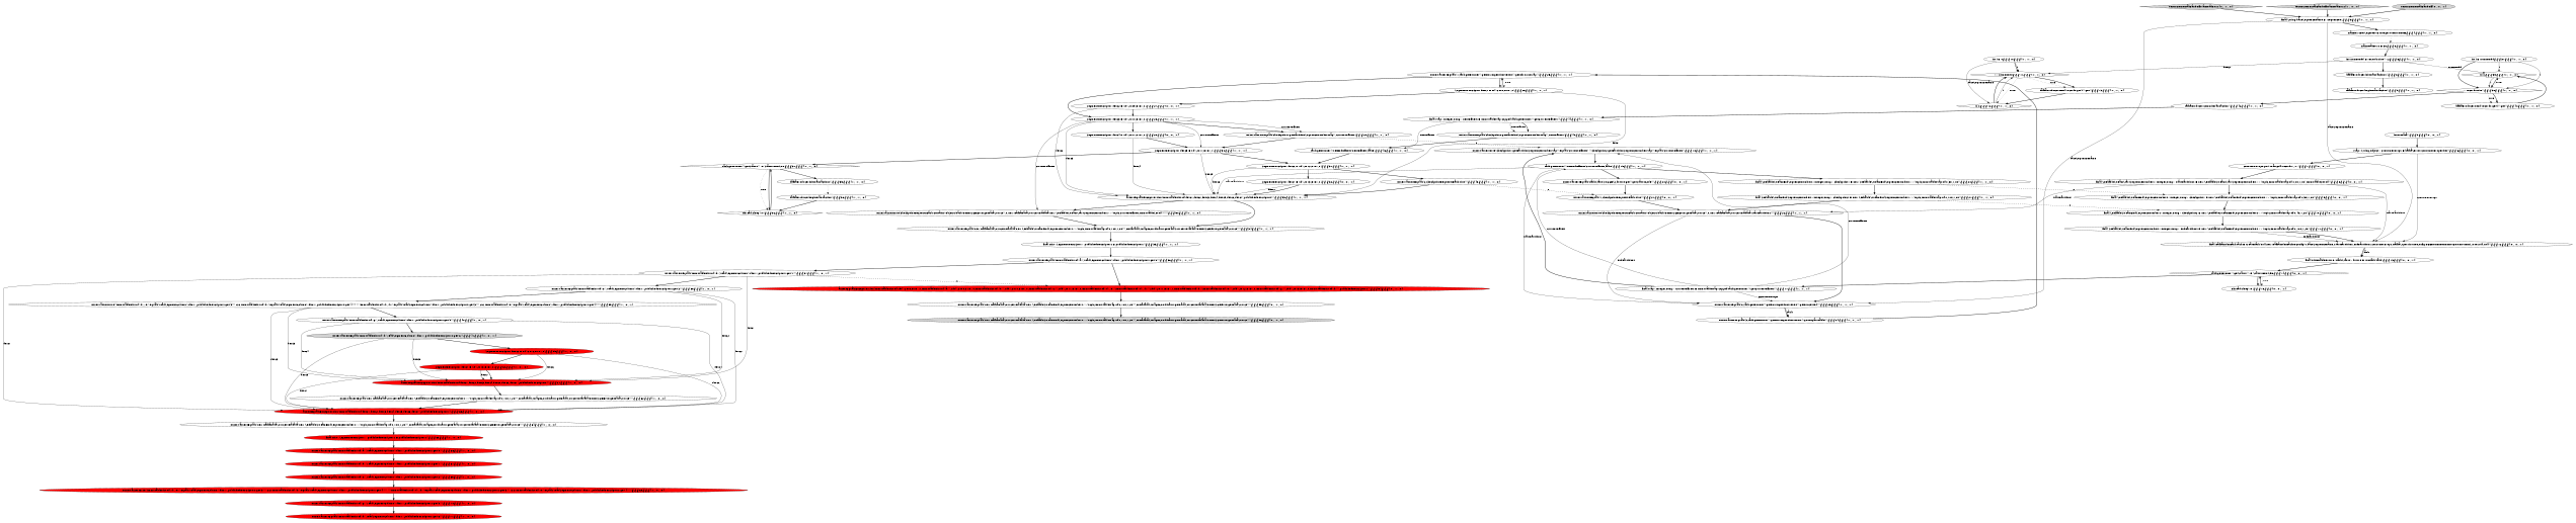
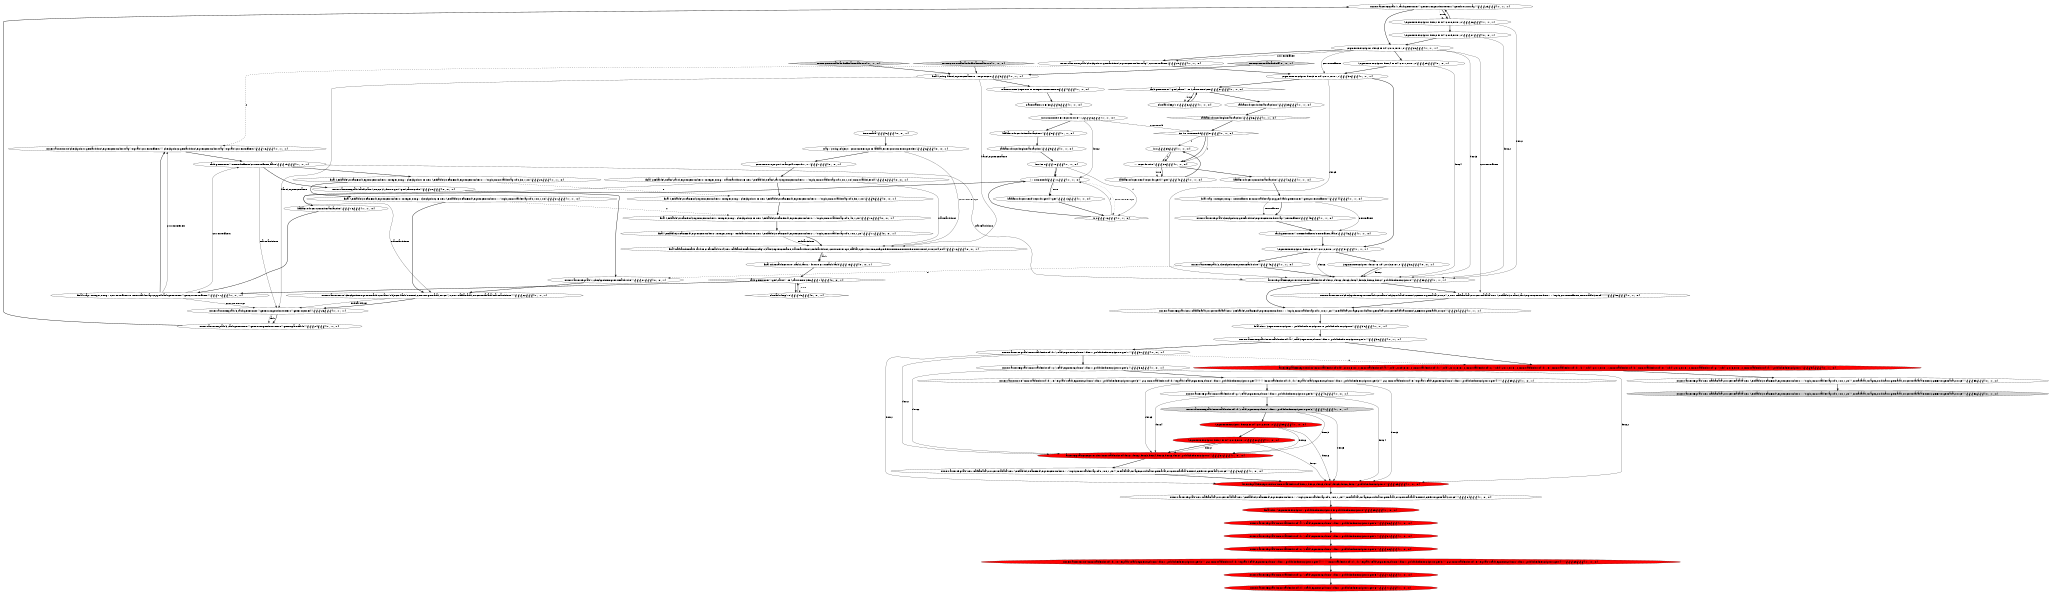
  digraph {
    node [fillcolor=white shape=ellipse style=filled]
    edge [style=bold]
    n1 [label="Assert.assertEquals(1,task.getRunner().getRowIngestionMeters().getThrownAway())@@@25@@@['1', '1', '1']"]
    n2 [label="SegmentDescriptor desc1 = sd(\"2008/P1D\",0)@@@26@@@['1', '1', '1']"]
    n3 [label="SegmentDescriptor desc3 = sd(\"2010/P1D\",0)@@@28@@@['1', '1', '1']"]
    n4 [label="assertEqualsExceptVersion(ImmutableList.of(desc1,desc2,desc3,desc4,desc5,desc6,desc7),publishedDescriptors())@@@33@@@['1', '1', '1']"]
    n5 [label="SegmentDescriptor desc2 = sd(\"2009/P1D\",0)@@@27@@@['0', '0', '1']"]
    n6 [label="Assert.assertTrue(checkpointRequestsHash.contains(Objects.hash(DATA_SCHEMA.getDataSource(),0,new KafkaDataSourceMetadata(new SeekableStreamStartSequenceNumbers<>(topic,currentOffsets,ImmutableSet.of())))))@@@50@@@['1', '1', '0']"]
    n7 [label="SegmentDescriptor desc5 = sd(\"2011/P1D\",1)@@@30@@@['1', '1', '1']"]
    n8 [label="SegmentDescriptor desc4 = sd(\"2011/P1D\",0)@@@29@@@['0', '0', '1']"]
    n9 [label="Assert.assertEquals(checkpoint1.getPartitionSequenceNumberMap(),currentOffsets)@@@29@@@['1', '1', '0']"]
    n10 [label="kafkaProducer.commitTransaction()@@@42@@@['1', '1', '0']"]
    n11 [label="final Map<Integer,Long> nextOffsets = ImmutableMap.copyOf(task.getRunner().getCurrentOffsets())@@@44@@@['1', '1', '0']"]
    n12 [label="task.getRunner().setEndOffsets(nextOffsets,false)@@@46@@@['1', '1', '0']"]
    n13 [label="Assert.assertEquals(checkpoint2.getPartitionSequenceNumberMap(),nextOffsets)@@@45@@@['1', '1', '0']"]
    n14 [label="Assert.assertEquals(2,checkpointRequestsHash.size())@@@48@@@['1', '1', '0']"]
    n15 [label="Assert.assertEquals(1,checkpointRequestsHash.size())@@@21@@@['0', '0', '1']"]
    n16 [label="Assert.assertEquals(new KafkaDataSourceMetadata(new SeekableStreamEndSequenceNumbers<>(topic,ImmutableMap.of(0,10L,1,2L))),metadataStorageCoordinator.getDataSourceMetadata(DATA_SCHEMA.getDataSource()))@@@34@@@['1', '1', '1']"]
    n17 [label="Assert.assertTrue(checkpointRequestsHash.contains(Objects.hash(DATA_SCHEMA.getDataSource(),0,new KafkaDataSourceMetadata(startPartitions))))@@@22@@@['1', '1', '1']"]
    n18 [label="kafkaProducer.send(records.get(i)).get()@@@13@@@['1', '1', '0']"]
    n19 [label="i++@@@12@@@['1', '1', '0']" shape=diamond]
-   n20 [label="i < numToAdd@@@11@@@['1', '1', '0']" shape=diamond]
+   n20 [label="i < numToAdd@@@11@@@['1', '1', '0']"]
    n21 [label="insertData()@@@5@@@['0', '0', '1']"]
    n22 [label="Map<String,Object> consumerProps = kafkaServer.consumerProperties()@@@6@@@['0', '0', '1']"]
    n23 [label="consumerProps.put(\"max.poll.records\",\"1\")@@@7@@@['0', '0', '1']"]
    n24 [label="final KafkaIndexTask task = createTask(null,new KafkaIndexTaskIOConfig(0,baseSequenceName,startPartitions,endPartitions,consumerProps,KafkaSupervisorIOConfig.DEFAULT_POLL_TIMEOUT_MILLIS,true,null,null))@@@12@@@['0', '0', '1']"]
    n25 [label="final SeekableStreamEndSequenceNumbers<Integer,Long> checkpoint1 = new SeekableStreamEndSequenceNumbers<>(topic,ImmutableMap.of(0,3L,1,0L))@@@20@@@['1', '1', '0']"]
    n26 [label="final SeekableStreamEndSequenceNumbers<Integer,Long> checkpoint1 = new SeekableStreamEndSequenceNumbers<>(topic,ImmutableMap.of(0,5L,1,0L))@@@9@@@['0', '0', '1']"]
    n27 [label="final SeekableStreamEndSequenceNumbers<Integer,Long> checkpoint2 = new SeekableStreamEndSequenceNumbers<>(topic,ImmutableMap.of(0,10L,1,0L))@@@21@@@['1', '1', '0']"]
    n28 [label="final SeekableStreamEndSequenceNumbers<Integer,Long> checkpoint2 = new SeekableStreamEndSequenceNumbers<>(topic,ImmutableMap.of(0,4L,1,2L))@@@10@@@['0', '0', '1']"]
    n29 [label="SegmentDescriptor desc7 = sd(\"2013/P1D\",0)@@@32@@@['0', '0', '1']"]
    n30 [label="SegmentDescriptor desc6 = sd(\"2012/P1D\",0)@@@31@@@['1', '1', '1']"]
    n31 [label="Assert.assertEquals(new KafkaDataSourceMetadata(new SeekableStreamEndSequenceNumbers<>(topic,ImmutableMap.of(0,10L,1,2L))),metadataStorageCoordinator.getDataSourceMetadata(DATA_SCHEMA.getDataSource()))@@@62@@@['1', '0', '0']"]
    n32 [fillcolor=red label="assertEqualsExceptVersion(ImmutableList.of(desc1,desc2,desc3,desc4,desc5,desc6,desc7),publishedDescriptors())@@@63@@@['1', '0', '0']"]
    n33 [label="Assert.assertEquals(new KafkaDataSourceMetadata(new SeekableStreamEndSequenceNumbers<>(topic,ImmutableMap.of(0,10L,1,2L))),metadataStorageCoordinator.getDataSourceMetadata(DATA_SCHEMA.getDataSource()))@@@64@@@['1', '0', '0']"]
+   n34 [label="kafkaProducer.commitTransaction()@@@15@@@['1', '1', '0']"]
    n35 [label="final Map<Integer,Long> currentOffsets = ImmutableMap.copyOf(task.getRunner().getCurrentOffsets())@@@17@@@['1', '1', '1']"]
    n36 [label="Assert.assertEquals(8,task.getRunner().getRowIngestionMeters().getProcessed())@@@23@@@['1', '1', '1']"]
    n37 [label="Assert.assertTrue(checkpoint1.getPartitionSequenceNumberMap().equals(currentOffsets) || checkpoint2.getPartitionSequenceNumberMap().equals(currentOffsets))@@@18@@@['1', '1', '1']"]
    n38 [label="task.getRunner().setEndOffsets(currentOffsets,false)@@@19@@@['1', '1', '1']"]
-   n39 [label="kafkaProducer.beginTransaction()@@@36@@@['1', '1', '0']"]
-   n40 [label="int i = numToAdd@@@37@@@['1', '1', '0']"]
-   n41 [label="i++@@@39@@@['1', '1', '0']" shape=diamond]
-   n42 [label="i < records.size()@@@38@@@['1', '1', '0']" shape=diamond]
+   n39 [label="kafkaProducer.beginTransaction()@@@36@@@['1', '1', '0']" shape=diamond]
+   n40 [label="int i = numToAdd@@@37@@@['1', '1', '0']" shape=diamond]
+   n41 [label="i++@@@39@@@['1', '1', '0']"]
+   n42 [label="i < records.size()@@@38@@@['1', '1', '0']"]
    n43 [label="kafkaProducer.initTransactions()@@@35@@@['1', '1', '0']"]
    n44 [label="final SeekableStreamStartSequenceNumbers<Integer,Long> startPartitions = new SeekableStreamStartSequenceNumbers<>(topic,ImmutableMap.of(0,0L,1,0L),ImmutableSet.of())@@@8@@@['0', '0', '1']"]
    n45 [fillcolor=red label="Assert.assertEquals(ImmutableList.of(\"g\"),readSegmentColumn(\"dim1\",publishedDescriptors.get(5)))@@@70@@@['1', '0', '0']"]
    n46 [fillcolor=red label="Assert.assertEquals(ImmutableList.of(\"f\"),readSegmentColumn(\"dim1\",publishedDescriptors.get(6)))@@@71@@@['1', '0', '0']"]
    n47 [fillcolor=red label="SegmentDescriptor desc7 = sd(\"2013/P1D\",0)@@@60@@@['1', '0', '0']"]
    n48 [fillcolor=red label="assertEqualsExceptVersion(ImmutableList.of(desc1,desc2,desc3,desc4,desc5,desc6,desc7),publishedDescriptors())@@@61@@@['1', '0', '0']"]
    n49 [label="final List<SegmentDescriptor> publishedDescriptors = publishedDescriptors()@@@35@@@['1', '1', '1']"]
    n50 [fillcolor=lightgray label="Assert.assertEquals(new KafkaDataSourceMetadata(new SeekableStreamEndSequenceNumbers<>(topic,ImmutableMap.of(0,10L,1,2L))),metadataStorageCoordinator.getDataSourceMetadata(DATA_SCHEMA.getDataSource()))@@@56@@@['0', '1', '0']"]
    n51 [label="final SeekableStreamEndSequenceNumbers<Integer,Long> endPartitions = new SeekableStreamEndSequenceNumbers<>(topic,ImmutableMap.of(0,10L,1,2L))@@@11@@@['0', '0', '1']"]
    n52 [label="Assert.assertEquals(3,task.getRunner().getRowIngestionMeters().getUnparseable())@@@24@@@['1', '1', '1']"]
    n53 [label="task.getRunner().getStatus() != Status.PAUSED@@@14@@@['0', '0', '1']" shape=diamond]
-   n54 [label="Thread.sleep(10)@@@15@@@['0', '0', '1']"]
+   n54 [label="Thread.sleep(10)@@@15@@@['0', '0', '1']" shape=diamond]
    n55 [fillcolor=red label="Assert.assertEquals(ImmutableList.of(\"b\"),readSegmentColumn(\"dim1\",publishedDescriptors.get(1)))@@@67@@@['1', '0', '0']"]
    n56 [fillcolor=red label="Assert.assertEquals(ImmutableList.of(\"c\"),readSegmentColumn(\"dim1\",publishedDescriptors.get(2)))@@@68@@@['1', '0', '0']"]
    n57 [fillcolor=red label="Assert.assertTrue((ImmutableList.of(\"d\",\"e\").equals(readSegmentColumn(\"dim1\",publishedDescriptors.get(3))) && ImmutableList.of(\"h\").equals(readSegmentColumn(\"dim1\",publishedDescriptors.get(4)))) || (ImmutableList.of(\"d\",\"h\").equals(readSegmentColumn(\"dim1\",publishedDescriptors.get(3))) && ImmutableList.of(\"e\").equals(readSegmentColumn(\"dim1\",publishedDescriptors.get(4)))))@@@69@@@['1', '0', '0']"]
    n58 [label="kafkaProducer.beginTransaction()@@@9@@@['1', '1', '0']"]
    n59 [label="int i = 0@@@10@@@['1', '1', '0']"]
    n60 [fillcolor=red label="SegmentDescriptor desc6 = sd(\"2012/P1D\",0)@@@59@@@['1', '0', '0']"]
    n61 [label="Assert.assertEquals(ImmutableList.of(\"a\"),readSegmentColumn(\"dim1\",publishedDescriptors.get(0)))@@@36@@@['1', '1', '1']"]
    n62 [label="kafkaProducer.send(records.get(i)).get()@@@40@@@['1', '1', '0']"]
    n63 [fillcolor=lightgray label="Assert.assertEquals(ImmutableList.of(\"f\"),readSegmentColumn(\"dim1\",publishedDescriptors.get(6)))@@@41@@@['1', '0', '1']"]
    n64 [label="Assert.assertEquals(ImmutableList.of(\"b\"),readSegmentColumn(\"dim1\",publishedDescriptors.get(1)))@@@37@@@['1', '0', '1']"]
    n65 [label="Assert.assertEquals(ImmutableList.of(\"c\"),readSegmentColumn(\"dim1\",publishedDescriptors.get(2)))@@@38@@@['1', '0', '1']"]
    n66 [fillcolor=red label="assertEqualsExceptVersion(ImmutableList.of(sdd(\"2008/P1D\",0,ImmutableList.of(\"a\")),sdd(\"2009/P1D\",0,ImmutableList.of(\"b\")),sdd(\"2010/P1D\",0,ImmutableList.of(\"c\")),sdd(\"2011/P1D\",0,ImmutableList.of(\"d\",\"e\"),ImmutableList.of(\"d\",\"h\")),sdd(\"2011/P1D\",1,ImmutableList.of(\"h\"),ImmutableList.of(\"e\")),sdd(\"2012/P1D\",0,ImmutableList.of(\"g\")),sdd(\"2013/P1D\",0,ImmutableList.of(\"f\"))),publishedDescriptors())@@@54@@@['0', '1', '0']"]
    n67 [label="Assert.assertTrue((ImmutableList.of(\"d\",\"e\").equals(readSegmentColumn(\"dim1\",publishedDescriptors.get(3))) && ImmutableList.of(\"h\").equals(readSegmentColumn(\"dim1\",publishedDescriptors.get(4)))) || (ImmutableList.of(\"d\",\"h\").equals(readSegmentColumn(\"dim1\",publishedDescriptors.get(3))) && ImmutableList.of(\"e\").equals(readSegmentColumn(\"dim1\",publishedDescriptors.get(4)))))@@@39@@@['1', '0', '1']"]
    n68 [label="Assert.assertEquals(new KafkaDataSourceMetadata(new SeekableStreamEndSequenceNumbers<>(topic,ImmutableMap.of(0,10L,1,2L))),metadataStorageCoordinator.getDataSourceMetadata(DATA_SCHEMA.getDataSource()))@@@55@@@['0', '1', '0']"]
    n69 [label="task.getRunner().getStatus() != Status.PAUSED@@@31@@@['1', '1', '0']" shape=diamond]
    n70 [label="maxTotalRows = 3L@@@5@@@['1', '1', '0']"]
    n71 [label="int numToAdd = records.size() - 2@@@6@@@['1', '1', '0']"]
    n72 [label="kafkaProducer.initTransactions()@@@8@@@['1', '1', '0']"]
    n73 [label="final ListenableFuture<TaskStatus> future = runTask(task)@@@13@@@['0', '0', '1']"]
    n74 [fillcolor=lightgray label="testIncrementalHandOffMaxTotalRows['0', '1', '0']" shape=diamond]
    n75 [label="final String baseSequenceName = \"sequence0\"@@@3@@@['1', '1', '1']"]
    n76 [label="maxRowsPerSegment = Integer.MAX_VALUE@@@4@@@['1', '1', '0']"]
-   n77 [label="Thread.sleep(10)@@@32@@@['1', '1', '0']" shape=diamond]
+   n77 [label="Thread.sleep(10)@@@32@@@['1', '1', '0']"]
    n78 [label="Assert.assertEquals(TaskState.SUCCESS,future.get().getStatusCode())@@@20@@@['0', '0', '1']"]
    n79 [label="Assert.assertEquals(ImmutableList.of(\"g\"),readSegmentColumn(\"dim1\",publishedDescriptors.get(5)))@@@40@@@['1', '0', '1']"]
    n80 [fillcolor=lightgray label="testIncrementalHandOffMaxTotalRows['1', '0', '0']" shape=diamond]
    n81 [fillcolor=red label="final List<SegmentDescriptor> publishedDescriptors = publishedDescriptors()@@@65@@@['1', '0', '0']"]
    n82 [fillcolor=red label="Assert.assertEquals(ImmutableList.of(\"a\"),readSegmentColumn(\"dim1\",publishedDescriptors.get(0)))@@@66@@@['1', '0', '0']"]
-   n83 [fillcolor=lightgray label="testIncrementalHandOff['0', '0', '1']"]
+   n83 [fillcolor=lightgray label="testIncrementalHandOff['0', '0', '1']" shape=diamond]
    n1 -> n2 [label=true style=dotted]
    n1 -> n2
    n1 -> n3
    n2 -> n1
    n2 -> n4 [label=desc1 style=solid]
    n2 -> n5
    n3 -> n4 [label=desc3 style=solid]
    n3 -> n6 [label=currentOffsets style=solid]
    n3 -> n7 [label=currentOffsets style=solid]
    n3 -> n8
    n3 -> n9 [label=currentOffsets style=solid]
    n3 -> n9
    n4 -> n6
    n4 -> n16
    n5 -> n3
    n5 -> n4 [label=desc2 style=solid]
    n6 -> n16
    n7 -> n4 [label=desc5 style=solid]
    n7 -> n30
    n7 -> n69
    n8 -> n4 [label=desc4 style=solid]
    n8 -> n7
    n9 -> n7
    n9 -> n37 [label=0 style=dashed]
    n10 -> n11
    n11 -> n12 [label=nextOffsets style=solid]
    n11 -> n13 [label=nextOffsets style=solid]
    n11 -> n13
    n12 -> n30
    n13 -> n12
    n14 -> n4
    n14 -> n15 [label=0 style=dashed]
    n15 -> n17
    n16 -> n49
    n17 -> n36
    n17 -> n36 [label=endPartitions style=solid]
    n18 -> n19
    n19 -> n20
    n19 -> n20 [label=i style=solid]
    n20 -> n18 [label=true style=dotted]
    n20 -> n18
-   n20 -> n19 [label=true style=dotted]
+   n20 -> n19 [label=consumerProps style=dotted]
+   n20 -> n34
    n21 -> n22
    n22 -> n23
    n22 -> n24 [label=consumerProps style=solid]
    n23 -> n44
    n24 -> n73 [label=task style=solid]
    n24 -> n73
    n25 -> n26 [label=0 style=dashed]
    n25 -> n27
    n26 -> n28
    n27 -> n17
    n27 -> n28 [label=0 style=dashed]
    n28 -> n51
    n29 -> n4 [label=desc7 style=solid]
    n29 -> n4
    n30 -> n4 [label=desc6 style=solid]
    n30 -> n14
    n30 -> n29
    n31 -> n32
    n32 -> n33
    n33 -> n81
+   n34 -> n35
    n35 -> n36 [label=consumerProps style=solid]
    n35 -> n37 [label=currentOffsets style=solid]
    n35 -> n37
    n35 -> n38 [label=currentOffsets style=solid]
    n36 -> n52 [label=task style=solid]
    n36 -> n52
    n37 -> n38
    n38 -> n4 [label=startPartitions style=solid]
    n38 -> n25
    n38 -> n36 [label=startPartitions style=solid]
    n38 -> n78
-   n39 -> n77
+   n39 -> n40
    n40 -> n41 [label=i style=solid]
    n40 -> n42
    n40 -> n42 [label=i style=solid]
    n41 -> n42 [label=i style=solid]
    n41 -> n42
    n42 -> n10
-   n42 -> n41 [label=true style=dotted]
    n42 -> n62
    n42 -> n62 [label=true style=dotted]
-   n43 -> n39 [style=dotted]
+   n43 -> n39
    n44 -> n17 [label=startPartitions style=solid]
    n44 -> n24 [label=startPartitions style=solid]
    n44 -> n26
    n45 -> n46
    n47 -> n32 [label=desc7 style=solid]
    n47 -> n48
    n47 -> n48 [label=desc7 style=solid]
    n48 -> n31
    n49 -> n61
    n51 -> n24 [label=endPartitions style=solid]
    n51 -> n24
    n52 -> n1
    n53 -> n35
    n53 -> n54 [label=true style=dotted]
    n53 -> n54
    n54 -> n53
    n55 -> n56
    n56 -> n57
    n57 -> n45
-   n59 -> n19 [label=baseSequenceName style=solid]
+   n58 -> n59
+   n59 -> n19 [label=i style=solid]
    n59 -> n20
    n59 -> n20 [label=i style=solid]
    n60 -> n32 [label=desc6 style=solid]
    n60 -> n47
    n60 -> n48 [label=desc6 style=solid]
    n61 -> n64
    n61 -> n66
    n62 -> n41
    n63 -> n32 [label=desc5 style=solid]
    n63 -> n48 [label=desc5 style=solid]
    n63 -> n60
    n64 -> n32 [label=desc1 style=solid]
    n64 -> n48 [label=desc1 style=solid]
    n64 -> n65
    n64 -> n66 [label=0 style=dashed]
    n65 -> n32 [label=desc2 style=solid]
    n65 -> n48 [label=desc2 style=solid]
    n65 -> n67
    n66 -> n68
    n67 -> n32 [label=desc3 style=solid]
    n67 -> n48 [label=desc3 style=solid]
    n67 -> n79
    n68 -> n50
    n69 -> n43
    n69 -> n77 [label=true style=dotted]
    n69 -> n77
-   n70 -> n71
+   n70 -> n71 [style=dotted]
    n71 -> n20 [label=desc2 style=solid]
-   n71 -> n41 [label=numToAdd style=solid]
+   n71 -> n40 [label=numToAdd style=solid]
    n71 -> n72
    n72 -> n58
    n73 -> n53
    n74 -> n75
    n75 -> n24 [label=baseSequenceName style=solid]
    n75 -> n36 [label=baseSequenceName style=solid]
    n75 -> n76
-   n76 -> n70 [style=dotted]
+   n76 -> n70
    n77 -> n69
    n78 -> n15
    n79 -> n32 [label=desc4 style=solid]
    n79 -> n48 [label=desc4 style=solid]
    n79 -> n63
    n80 -> n75
    n81 -> n82
    n82 -> n55
    n83 -> n75
  }
